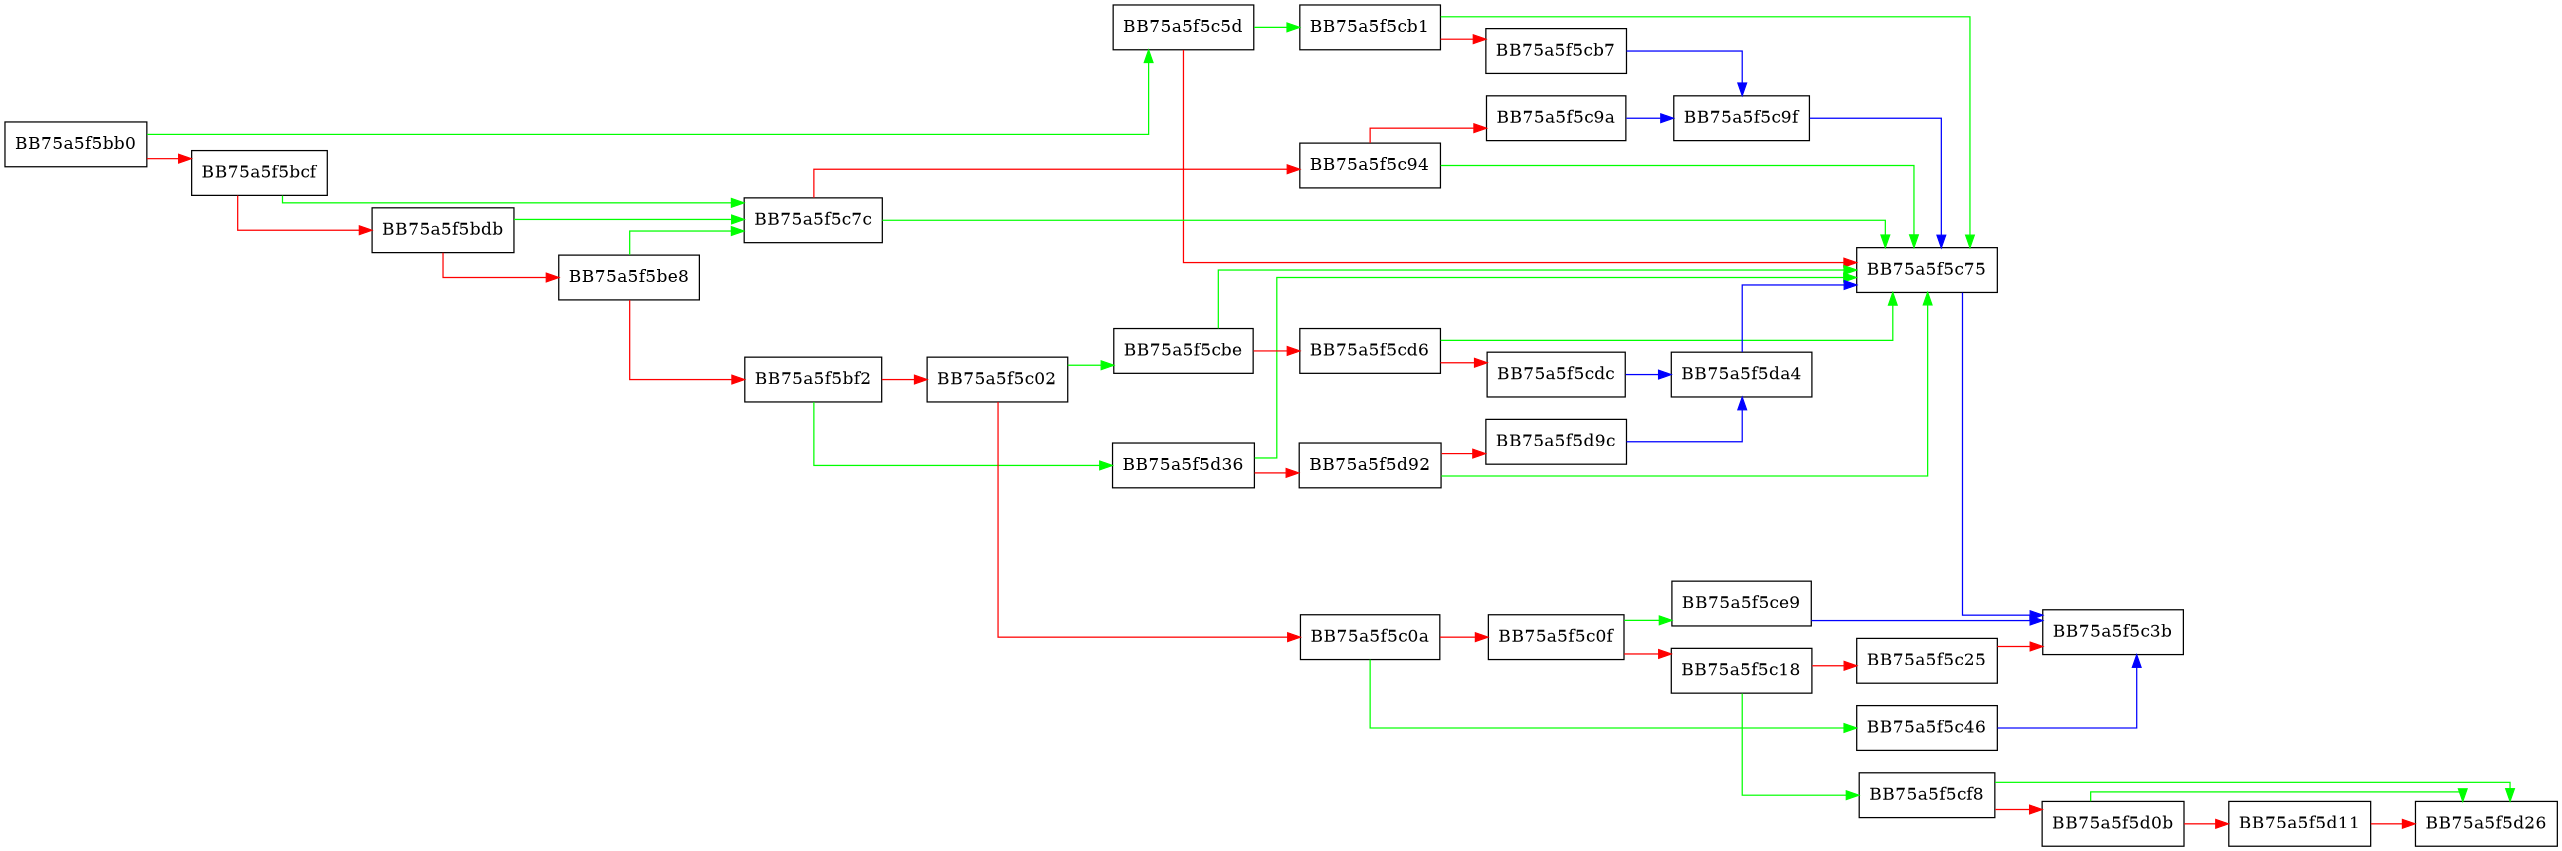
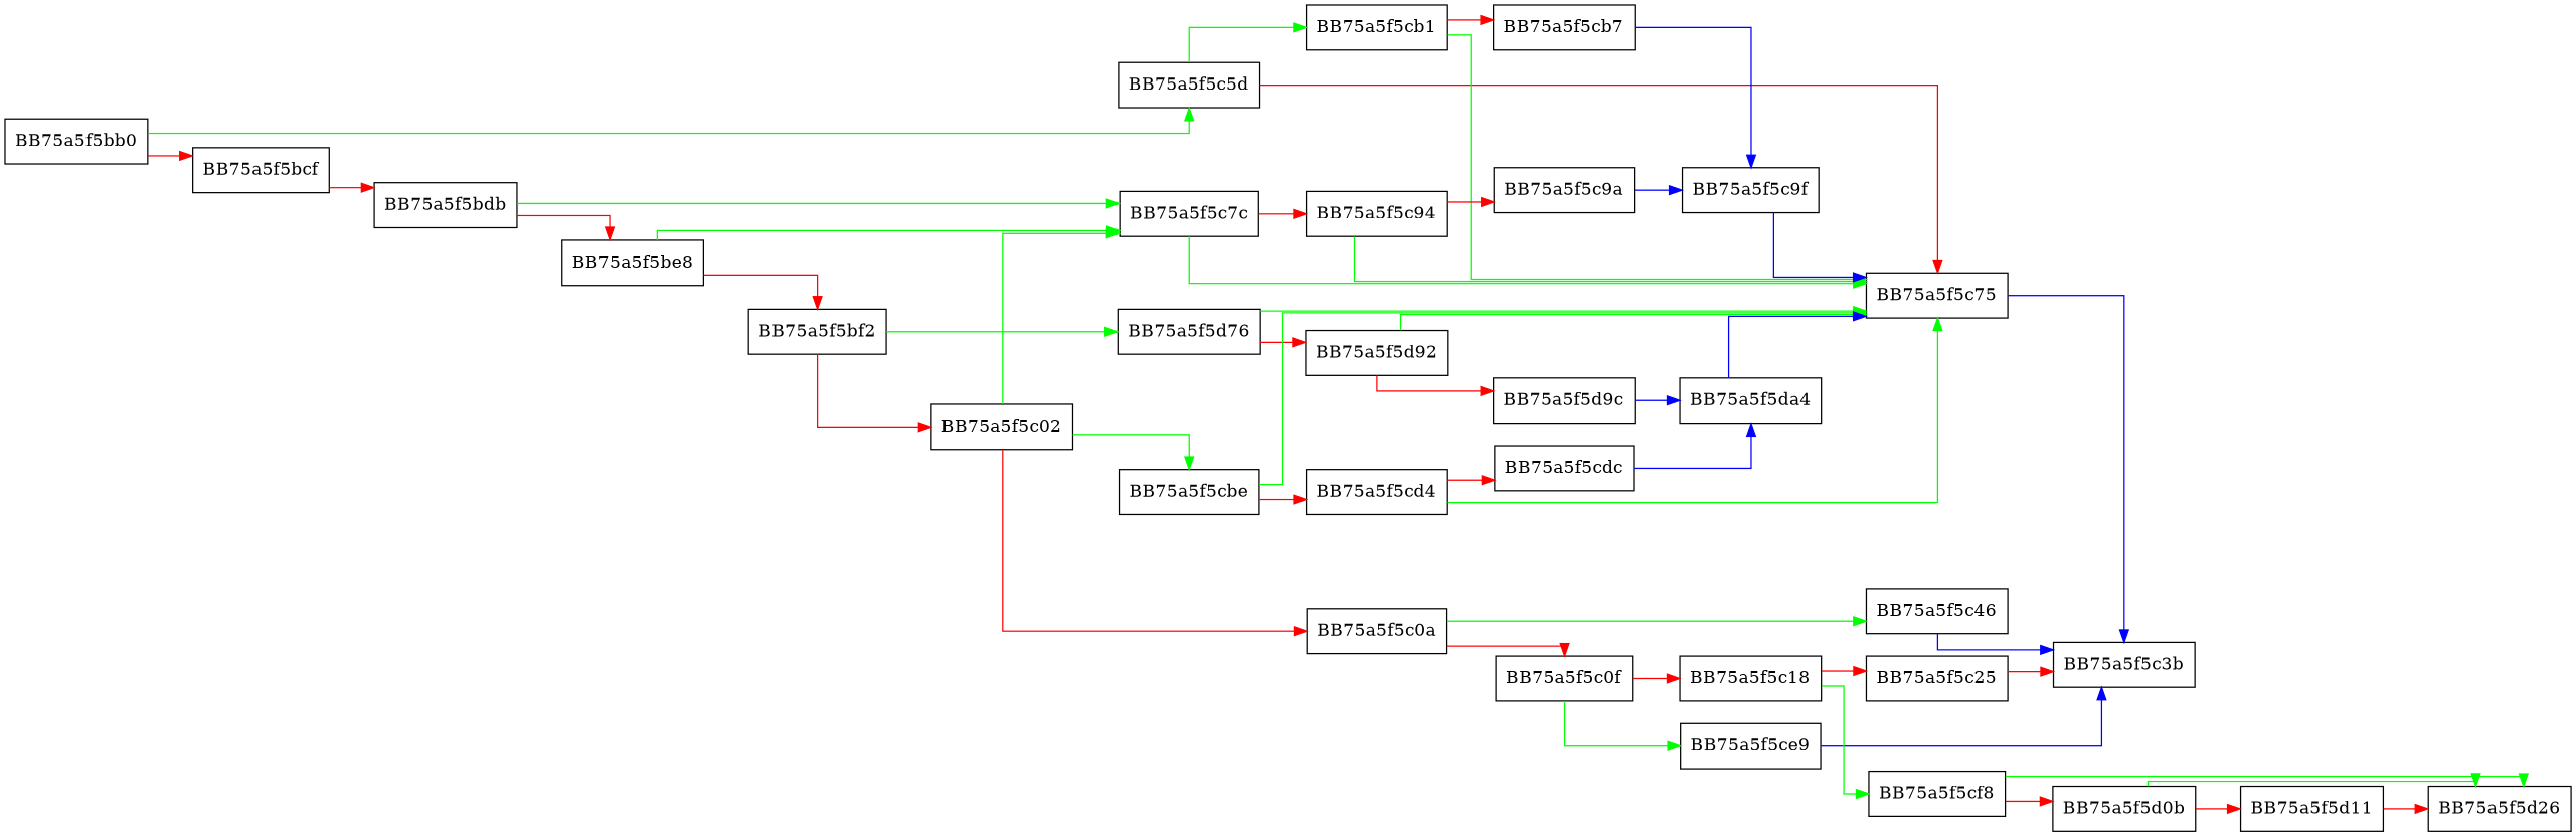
  digraph {
    rankdir=LR
    splines=ortho
    node [shape=box]
    edge [color=red]
    BB75a5f5bb0
    BB75a5f5c5d
    BB75a5f5bcf
    BB75a5f5cb1
    BB75a5f5c75
    BB75a5f5c7c
    BB75a5f5bdb
    BB75a5f5cb7
    BB75a5f5c3b
    BB75a5f5c94
    BB75a5f5be8
    BB75a5f5c9a
    BB75a5f5bf2
-   BB75a5f5d76 [label=BB75a5f5d36]
+   BB75a5f5d76
    BB75a5f5c02
    BB75a5f5d92
    BB75a5f5cbe
    BB75a5f5c0a
    BB75a5f5d9c
-   BB75a5f5cd6
+   BB75a5f5cd6 [label=BB75a5f5cd4]
    BB75a5f5c46
    BB75a5f5c0f
    BB75a5f5cdc
    BB75a5f5ce9
    BB75a5f5c18
    BB75a5f5cf8
    BB75a5f5c25
    BB75a5f5d26
    BB75a5f5d0b
    BB75a5f5d11
    BB75a5f5c9f
    BB75a5f5da4
    BB75a5f5bb0 -> BB75a5f5c5d [color=green]
    BB75a5f5bb0 -> BB75a5f5bcf
    BB75a5f5c5d -> BB75a5f5cb1 [color=green]
    BB75a5f5c5d -> BB75a5f5c75
-   BB75a5f5bcf -> BB75a5f5c7c [color=green]
+   BB75a5f5c02 -> BB75a5f5c7c [color=green]
    BB75a5f5bcf -> BB75a5f5bdb
    BB75a5f5cb1 -> BB75a5f5c75 [color=green]
    BB75a5f5cb1 -> BB75a5f5cb7
    BB75a5f5c75 -> BB75a5f5c3b [color=blue]
    BB75a5f5c7c -> BB75a5f5c75 [color=green]
    BB75a5f5c7c -> BB75a5f5c94
    BB75a5f5bdb -> BB75a5f5c7c [color=green]
    BB75a5f5bdb -> BB75a5f5be8
    BB75a5f5cb7 -> BB75a5f5c9f [color=blue]
    BB75a5f5c94 -> BB75a5f5c75 [color=green]
    BB75a5f5c94 -> BB75a5f5c9a
    BB75a5f5be8 -> BB75a5f5c7c [color=green]
    BB75a5f5be8 -> BB75a5f5bf2
    BB75a5f5c9a -> BB75a5f5c9f [color=blue]
    BB75a5f5bf2 -> BB75a5f5d76 [color=green]
    BB75a5f5bf2 -> BB75a5f5c02
    BB75a5f5d76 -> BB75a5f5c75 [color=green]
    BB75a5f5d76 -> BB75a5f5d92
    BB75a5f5c02 -> BB75a5f5cbe [color=green]
    BB75a5f5c02 -> BB75a5f5c0a
    BB75a5f5d92 -> BB75a5f5c75 [color=green]
    BB75a5f5d92 -> BB75a5f5d9c
    BB75a5f5cbe -> BB75a5f5c75 [color=green]
    BB75a5f5cbe -> BB75a5f5cd6
    BB75a5f5c0a -> BB75a5f5c46 [color=green]
    BB75a5f5c0a -> BB75a5f5c0f
    BB75a5f5d9c -> BB75a5f5da4 [color=blue]
    BB75a5f5cd6 -> BB75a5f5c75 [color=green]
    BB75a5f5cd6 -> BB75a5f5cdc
    BB75a5f5c46 -> BB75a5f5c3b [color=blue]
    BB75a5f5c0f -> BB75a5f5ce9 [color=green]
    BB75a5f5c0f -> BB75a5f5c18
    BB75a5f5cdc -> BB75a5f5da4 [color=blue]
    BB75a5f5ce9 -> BB75a5f5c3b [color=blue]
    BB75a5f5c18 -> BB75a5f5cf8 [color=green]
    BB75a5f5c18 -> BB75a5f5c25
    BB75a5f5cf8 -> BB75a5f5d26 [color=green]
    BB75a5f5cf8 -> BB75a5f5d0b
    BB75a5f5c25 -> BB75a5f5c3b
    BB75a5f5d0b -> BB75a5f5d26 [color=green]
    BB75a5f5d0b -> BB75a5f5d11
    BB75a5f5d11 -> BB75a5f5d26
    BB75a5f5c9f -> BB75a5f5c75 [color=blue]
    BB75a5f5da4 -> BB75a5f5c75 [color=blue]
  }
